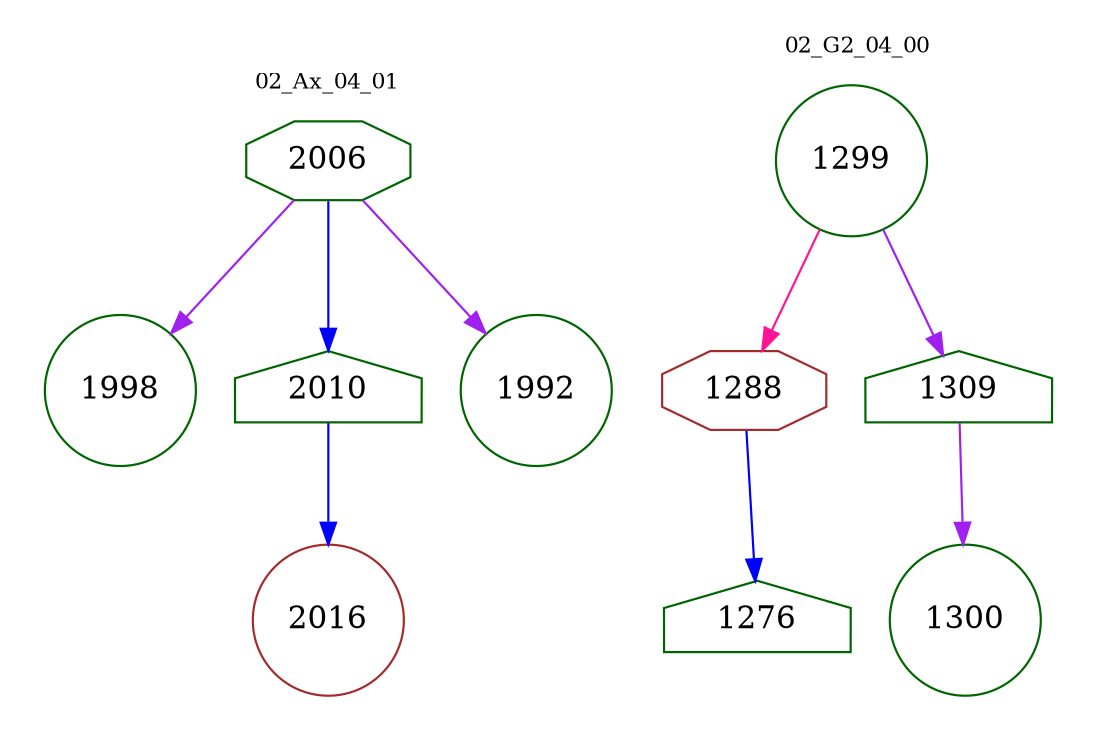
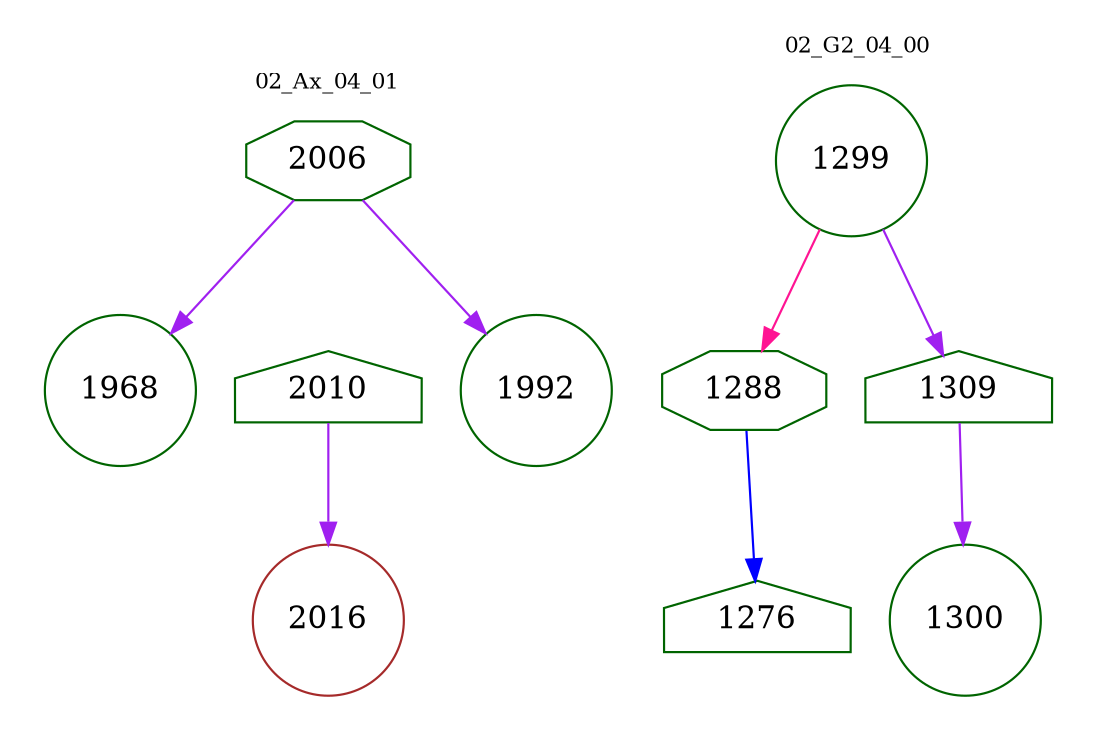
  digraph {
    node [color=darkgreen shape=circle]
    edge [color=purple]
    n1 [label=2006 shape=octagon]
-   n2 [label=1998]
+   n2 [label=1968]
    n3 [label=2010 shape=house]
    n4 [label=1992]
    n5 [color=brown label=2016]
    n6 [label=1299]
-   n7 [color=brown label=1288 shape=octagon]
+   n7 [label=1288 shape=octagon]
    n8 [label=1309 shape=house]
    n9 [label=1276 shape=house]
    n10 [label=1300]
    subgraph cluster_1 {
      color=white
      fontsize=10
      label="02_Ax_04_01"
      n1
      n2
      n3
      n4
      n5
    }
    subgraph cluster_2 {
      color=white
      fontsize=10
      label="02_G2_04_00"
      n6
      n7
      n8
      n9
      n10
    }
    n1 -> n2
-   n1 -> n3 [color=blue]
    n1 -> n4
-   n3 -> n5 [color=blue]
+   n3 -> n5
    n6 -> n7 [color=deeppink]
    n6 -> n8
    n7 -> n9 [color=blue]
    n8 -> n10
  }
